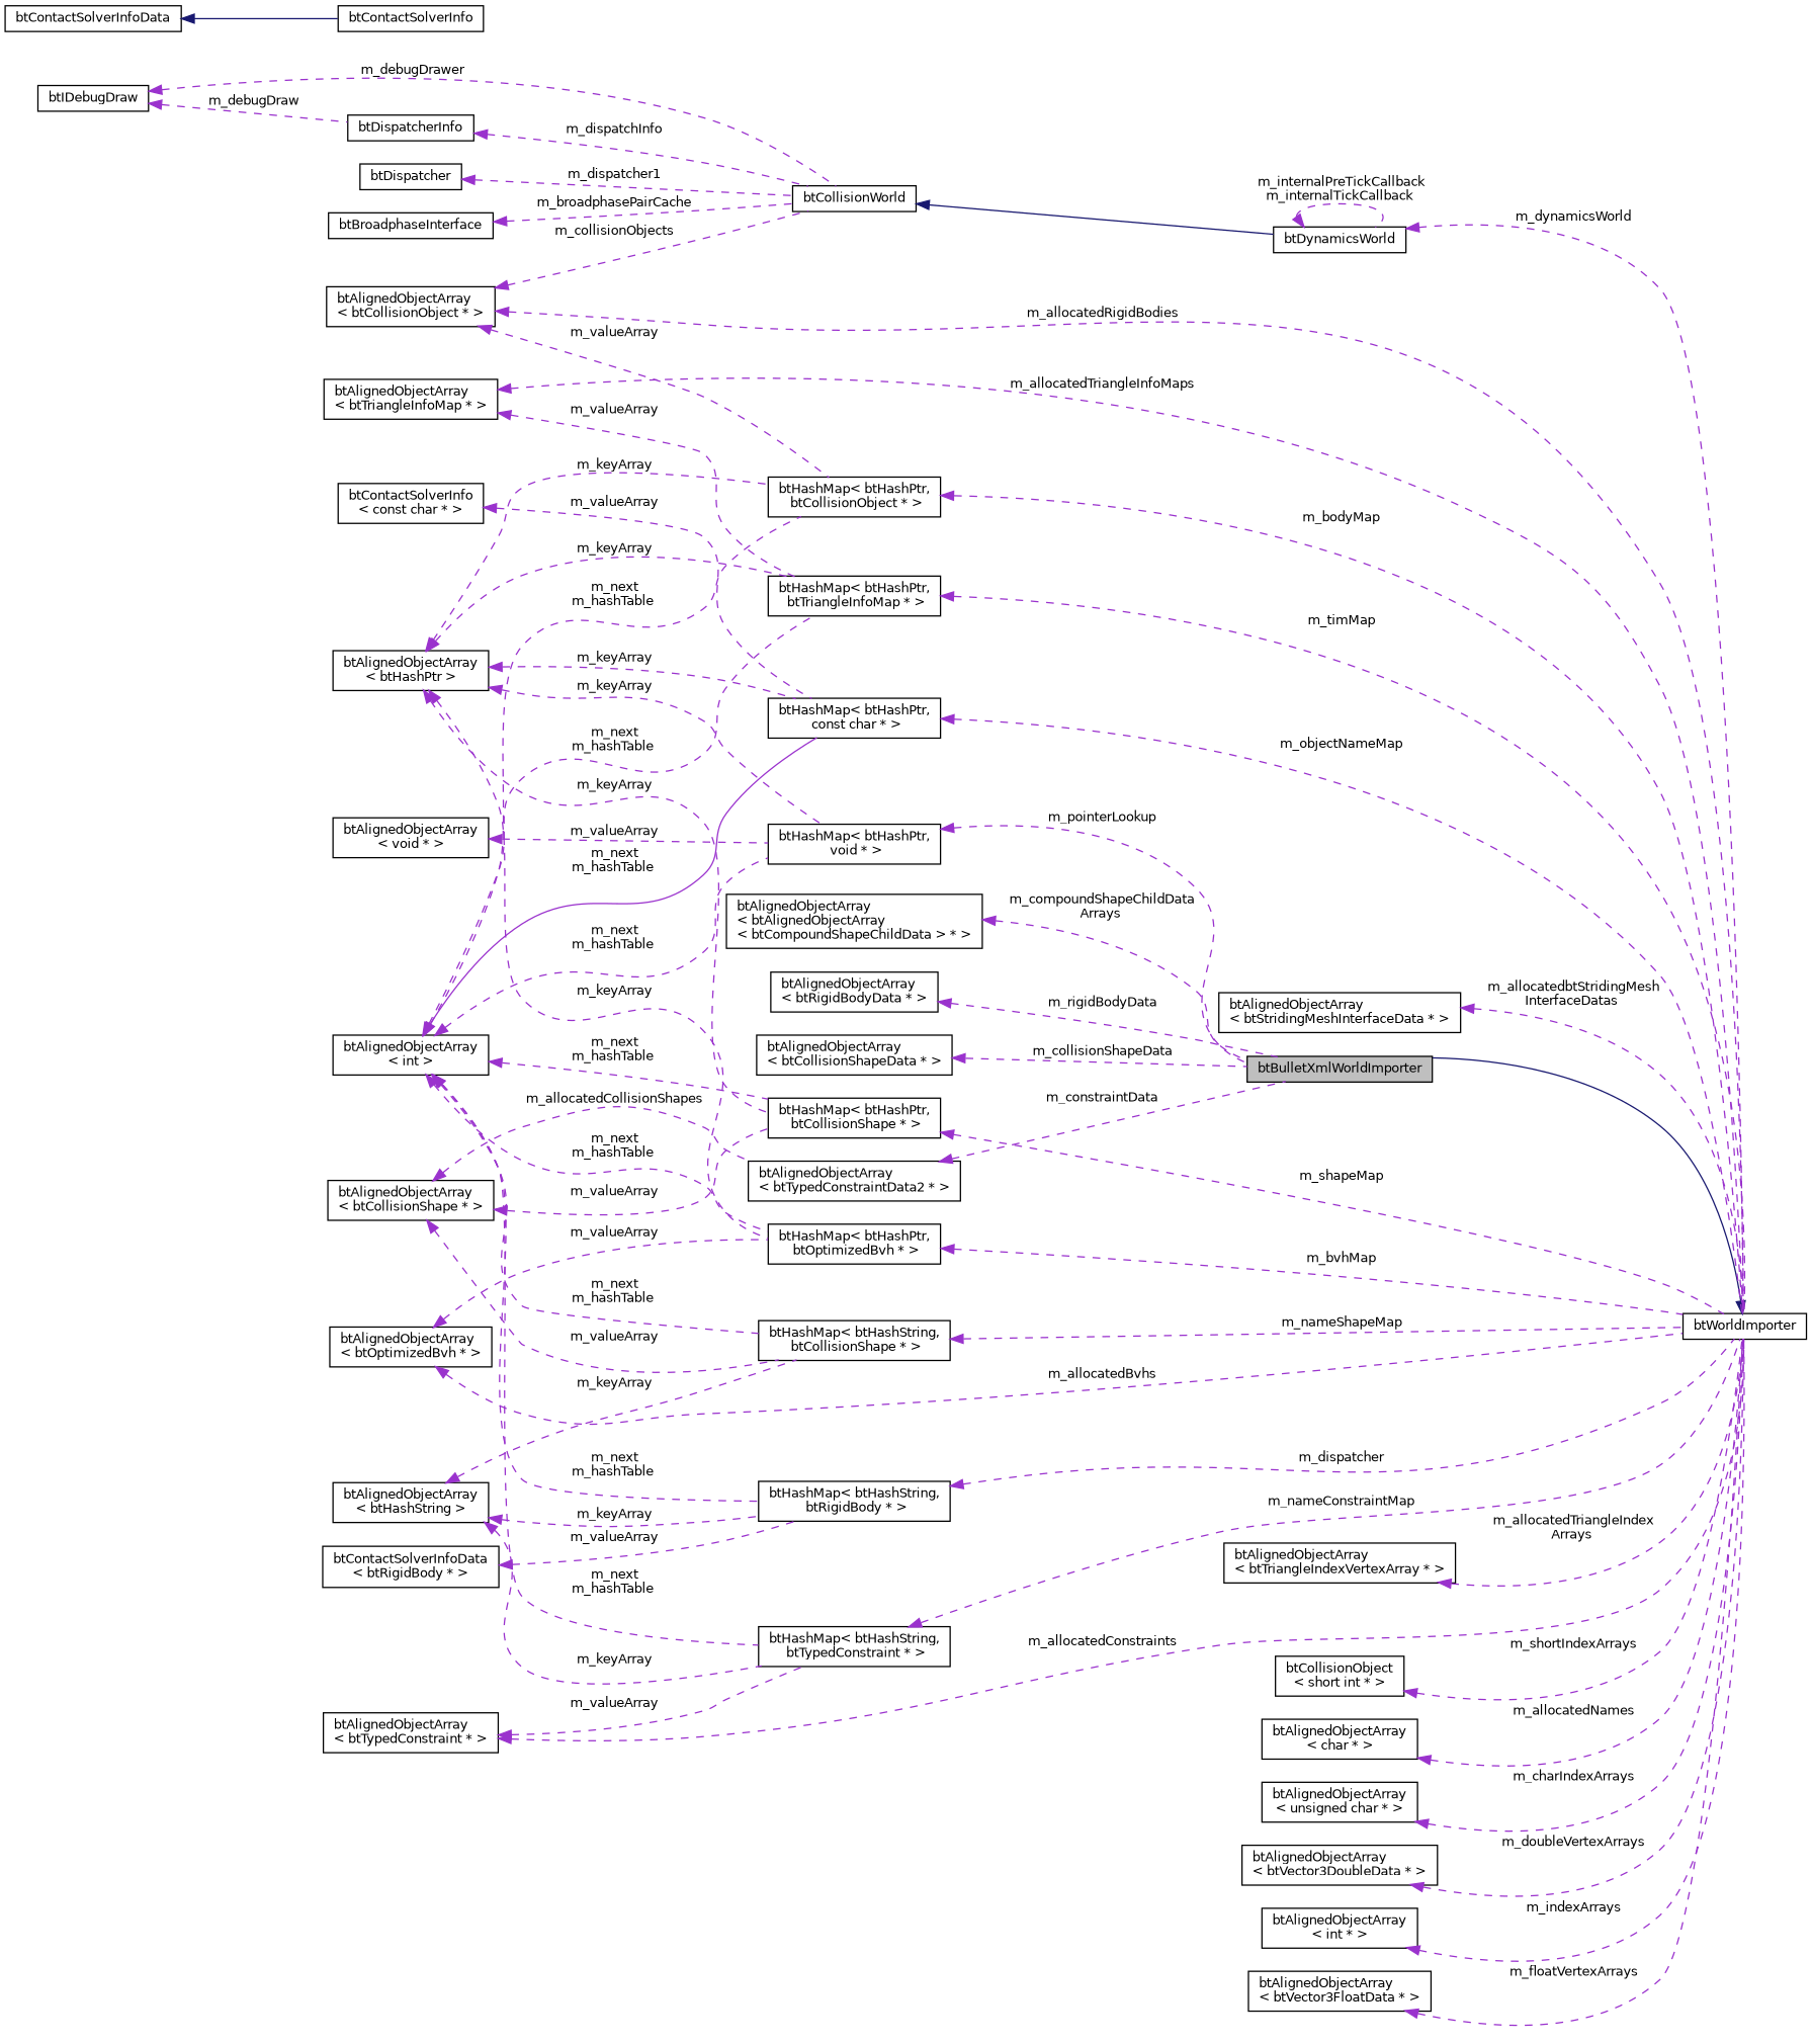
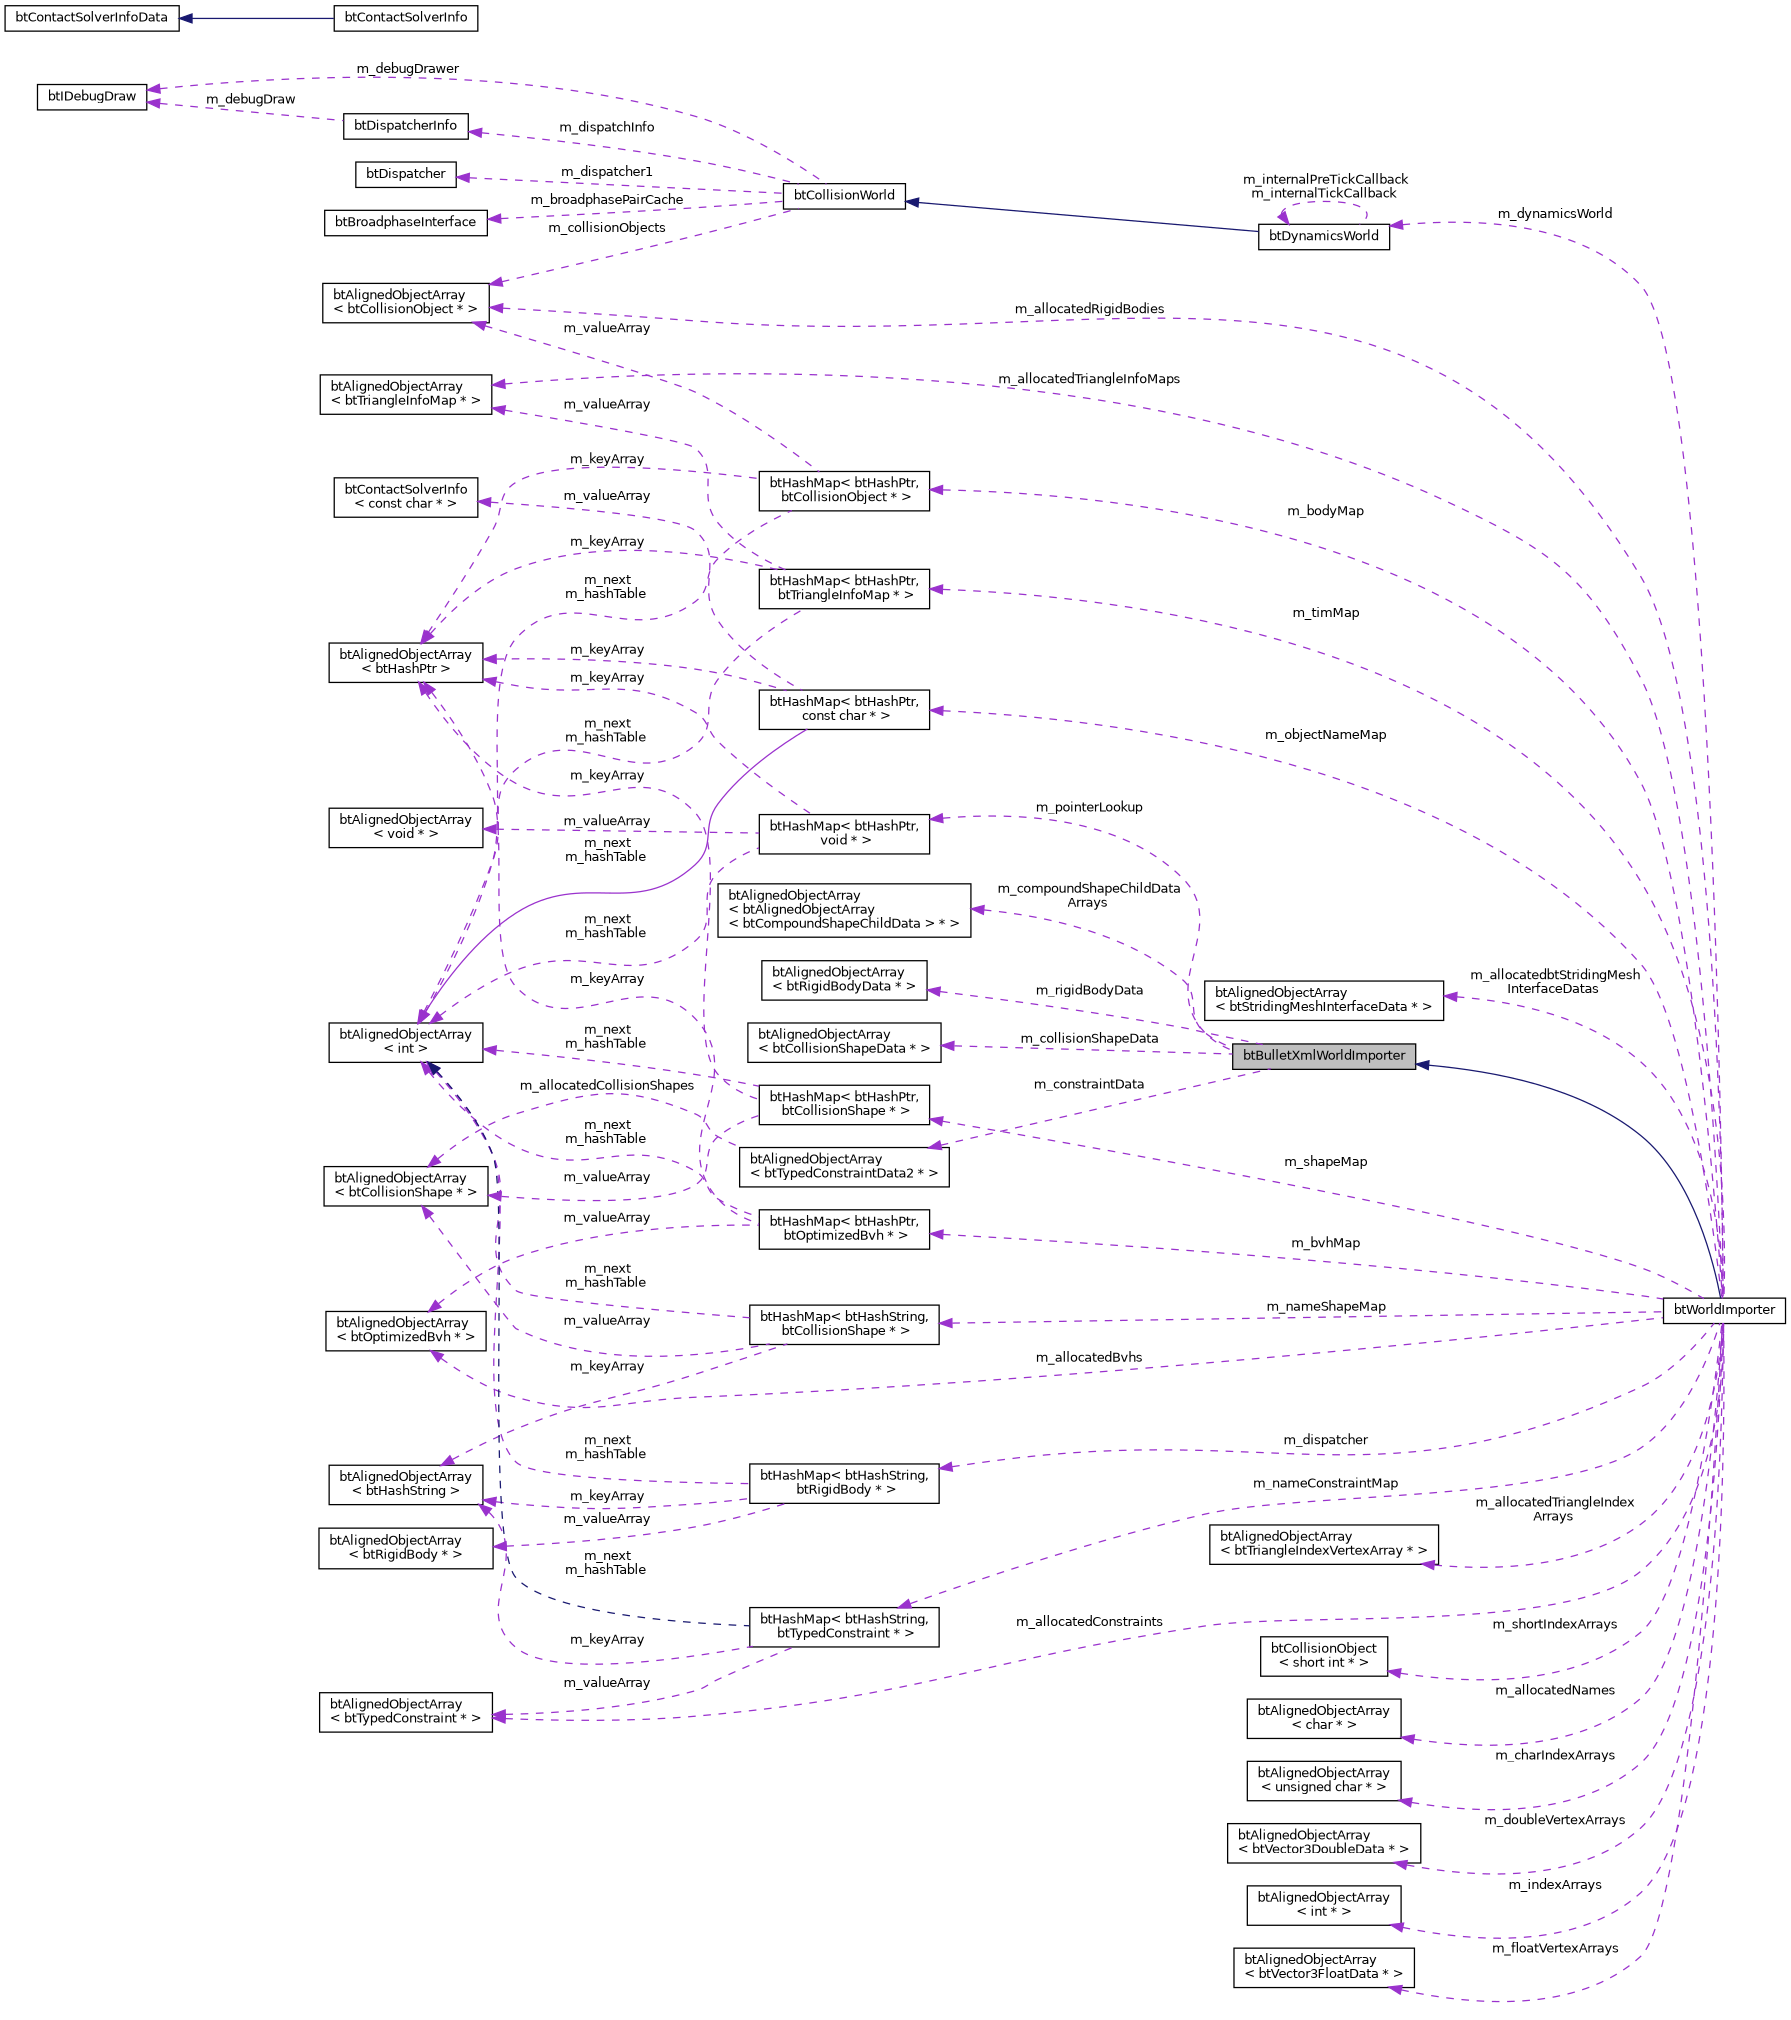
  digraph {
    rankdir=LR
    node [color=black fillcolor=white fontname=Helvetica fontsize=10 shape=record style=filled]
    edge [color=darkorchid3 dir=back fontname=Helvetica fontsize=10 labelfontname=Helvetica labelfontsize=10 style=dashed]
    n1 [fillcolor=grey75 fontcolor=black height=0.2 label=btBulletXmlWorldImporter width=0.4]
    n2 [height=0.2 label=btWorldImporter width=0.4]
    n3 [height=0.2 label="btAlignedObjectArray\l\< btCollisionObject * \>" width=0.4]
    n4 [height=0.2 label=btCollisionWorld width=0.4]
    n5 [height=0.2 label="btHashMap\< btHashPtr,\l btCollisionObject * \>" width=0.4]
    n6 [height=0.2 label=btDynamicsWorld width=0.4]
    n7 [height=0.2 label="btAlignedObjectArray\l\< btTriangleInfoMap * \>" width=0.4]
    n8 [height=0.2 label="btHashMap\< btHashPtr,\l btTriangleInfoMap * \>" width=0.4]
    n9 [height=0.2 label="btAlignedObjectArray\l\< btStridingMeshInterfaceData * \>" width=0.4]
    n10 [height=0.2 label="btAlignedObjectArray\l\< btOptimizedBvh * \>" width=0.4]
    n11 [height=0.2 label="btHashMap\< btHashPtr,\l btOptimizedBvh * \>" width=0.4]
    n12 [height=0.2 label="btHashMap\< btHashString,\l btCollisionShape * \>" width=0.4]
    n13 [height=0.2 label="btAlignedObjectArray\l\< btHashString \>" width=0.4]
    n14 [height=0.2 label="btHashMap\< btHashString,\l btRigidBody * \>" width=0.4]
    n15 [height=0.2 label="btHashMap\< btHashString,\l btTypedConstraint * \>" width=0.4]
    n16 [height=0.2 label="btAlignedObjectArray\l\< int \>" width=0.4]
    n17 [height=0.2 label="btHashMap\< btHashPtr,\l btCollisionShape * \>" width=0.4]
    n18 [height=0.2 label="btHashMap\< btHashPtr,\l const char * \>" width=0.4]
    n19 [height=0.2 label="btHashMap\< btHashPtr,\l void * \>" width=0.4]
    n20 [height=0.2 label="btAlignedObjectArray\l\< btCollisionShape * \>" width=0.4]
    n21 [height=0.2 label="btAlignedObjectArray\l\< btTypedConstraintData2 * \>" width=0.4]
-   n22 [height=0.2 label="btContactSolverInfoData\l\< btRigidBody * \>" width=0.4]
+   n22 [height=0.2 label="btAlignedObjectArray\l\< btRigidBody * \>" width=0.4]
    n23 [height=0.2 label=btDispatcherInfo width=0.4]
    n24 [height=0.2 label=btIDebugDraw width=0.4]
    n25 [height=0.2 label=btDispatcher width=0.4]
    n26 [height=0.2 label=btBroadphaseInterface width=0.4]
    n27 [height=0.2 label=btContactSolverInfo width=0.4]
    n28 [height=0.2 label=btContactSolverInfoData width=0.4]
    n29 [height=0.2 label="btAlignedObjectArray\l\< btTriangleIndexVertexArray * \>" width=0.4]
    n30 [height=0.2 label="btAlignedObjectArray\l\< btTypedConstraint * \>" width=0.4]
    n31 [height=0.2 label="btCollisionObject\l\< short int * \>" width=0.4]
    n32 [height=0.2 label="btAlignedObjectArray\l\< char * \>" width=0.4]
    n33 [height=0.2 label="btAlignedObjectArray\l\< btHashPtr \>" width=0.4]
    n34 [height=0.2 label="btAlignedObjectArray\l\< unsigned char * \>" width=0.4]
    n35 [height=0.2 label="btContactSolverInfo\l\< const char * \>" width=0.4]
    n36 [height=0.2 label="btAlignedObjectArray\l\< btVector3DoubleData * \>" width=0.4]
    n37 [height=0.2 label="btAlignedObjectArray\l\< int * \>" width=0.4]
    n38 [height=0.2 label="btAlignedObjectArray\l\< btVector3FloatData * \>" width=0.4]
    n39 [height=0.2 label="btAlignedObjectArray\l\< void * \>" width=0.4]
    n40 [height=0.2 label="btAlignedObjectArray\l\< btRigidBodyData * \>" width=0.4]
    n41 [height=0.2 label="btAlignedObjectArray\l\< btCollisionShapeData * \>" width=0.4]
    n42 [height=0.2 label="btAlignedObjectArray\l\< btAlignedObjectArray\l\< btCompoundShapeChildData \> * \>" width=0.4]
-   n2 -> n1 [color=midnightblue style=solid]
+   n1 -> n2 [color=midnightblue style=solid]
    n3 -> n2 [label=" m_allocatedRigidBodies"]
    n3 -> n4 [label=" m_collisionObjects"]
    n3 -> n5 [label=" m_valueArray"]
    n4 -> n6 [color=midnightblue style=solid]
    n5 -> n2 [label=" m_bodyMap"]
    n6 -> n2 [label=" m_dynamicsWorld"]
    n6 -> n6 [label=" m_internalPreTickCallback\nm_internalTickCallback"]
    n7 -> n2 [label=" m_allocatedTriangleInfoMaps"]
    n7 -> n8 [label=" m_valueArray"]
    n8 -> n2 [label=" m_timMap"]
    n9 -> n2 [label=" m_allocatedbtStridingMesh\lInterfaceDatas"]
    n10 -> n2 [label=" m_allocatedBvhs"]
    n10 -> n11 [label=" m_valueArray"]
    n11 -> n2 [label=" m_bvhMap"]
    n12 -> n2 [label=" m_nameShapeMap"]
    n13 -> n12 [label=" m_keyArray"]
    n13 -> n14 [label=" m_keyArray"]
    n13 -> n15 [label=" m_keyArray"]
    n14 -> n2 [label=" m_dispatcher"]
    n15 -> n2 [label=" m_nameConstraintMap"]
    n16 -> n5 [label=" m_next\nm_hashTable"]
    n16 -> n8 [label=" m_next\nm_hashTable"]
    n16 -> n11 [label=" m_next\nm_hashTable"]
    n16 -> n12 [label=" m_next\nm_hashTable"]
    n16 -> n14 [label=" m_next\nm_hashTable"]
-   n16 -> n15 [label=" m_next\nm_hashTable"]
+   n16 -> n15 [color=midnightblue label=" m_next\nm_hashTable"]
    n16 -> n17 [label=" m_next\nm_hashTable"]
    n16 -> n18 [label=" m_next\nm_hashTable" style=solid]
    n16 -> n19 [label=" m_next\nm_hashTable"]
    n17 -> n2 [label=" m_shapeMap"]
    n18 -> n2 [label=" m_objectNameMap"]
    n19 -> n1 [label=" m_pointerLookup"]
    n20 -> n12 [label=" m_valueArray"]
    n20 -> n17 [label=" m_valueArray"]
    n20 -> n21 [label=" m_allocatedCollisionShapes"]
    n21 -> n1 [label=" m_constraintData"]
    n22 -> n14 [label=" m_valueArray"]
    n23 -> n4 [label=" m_dispatchInfo"]
    n24 -> n4 [label=" m_debugDrawer"]
    n24 -> n23 [label=" m_debugDraw"]
    n25 -> n4 [label=" m_dispatcher1"]
    n26 -> n4 [label=" m_broadphasePairCache"]
    n28 -> n27 [color=midnightblue style=solid]
    n29 -> n2 [label=" m_allocatedTriangleIndex\lArrays"]
    n30 -> n2 [label=" m_allocatedConstraints"]
    n30 -> n15 [label=" m_valueArray"]
    n31 -> n2 [label=" m_shortIndexArrays"]
    n32 -> n2 [label=" m_allocatedNames"]
    n33 -> n5 [label=" m_keyArray"]
    n33 -> n8 [label=" m_keyArray"]
    n33 -> n11 [label=" m_keyArray"]
    n33 -> n17 [label=" m_keyArray"]
    n33 -> n18 [label=" m_keyArray"]
    n33 -> n19 [label=" m_keyArray"]
    n34 -> n2 [label=" m_charIndexArrays"]
    n35 -> n18 [label=" m_valueArray"]
    n36 -> n2 [label=" m_doubleVertexArrays"]
    n37 -> n2 [label=" m_indexArrays"]
    n38 -> n2 [label=" m_floatVertexArrays"]
    n39 -> n19 [label=" m_valueArray"]
    n40 -> n1 [label=" m_rigidBodyData"]
    n41 -> n1 [label=" m_collisionShapeData"]
    n42 -> n1 [label=" m_compoundShapeChildData\lArrays"]
  }
